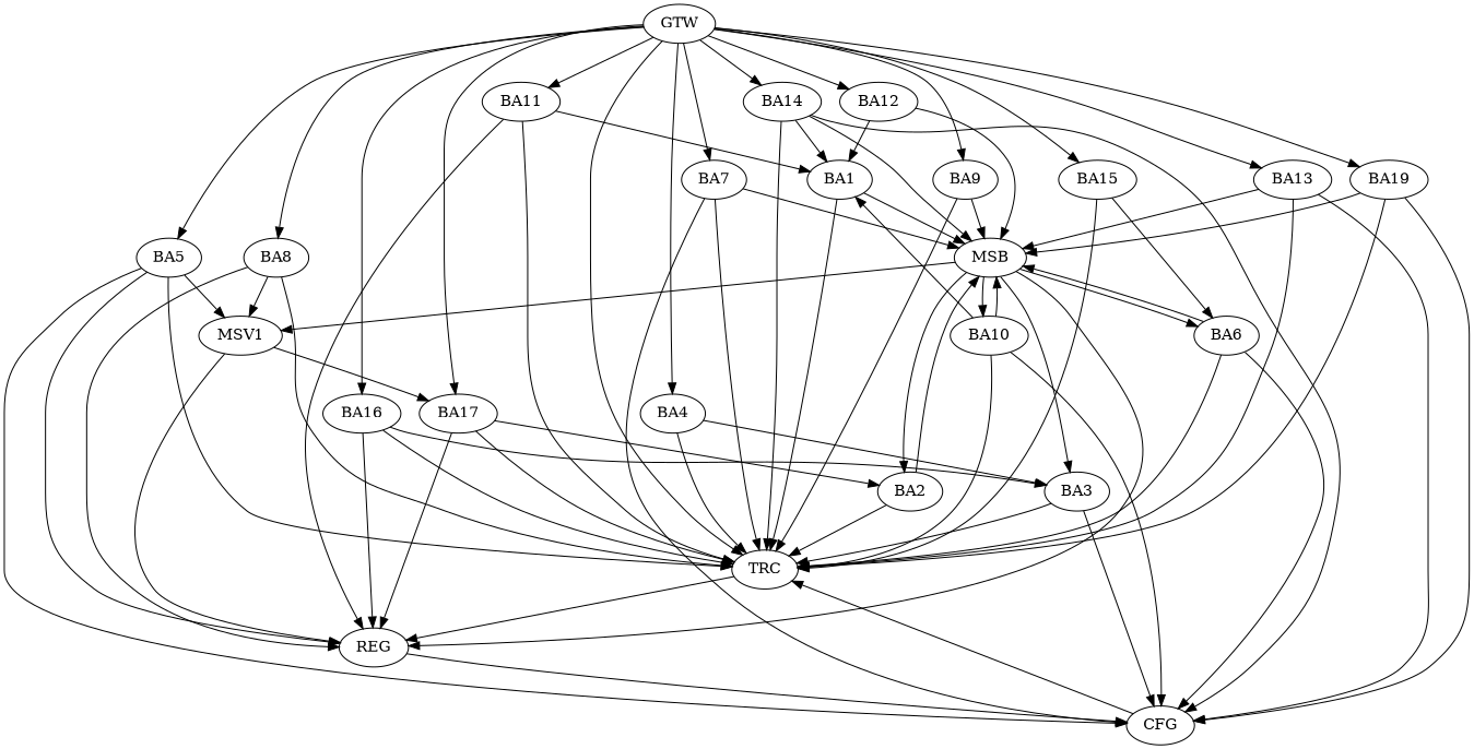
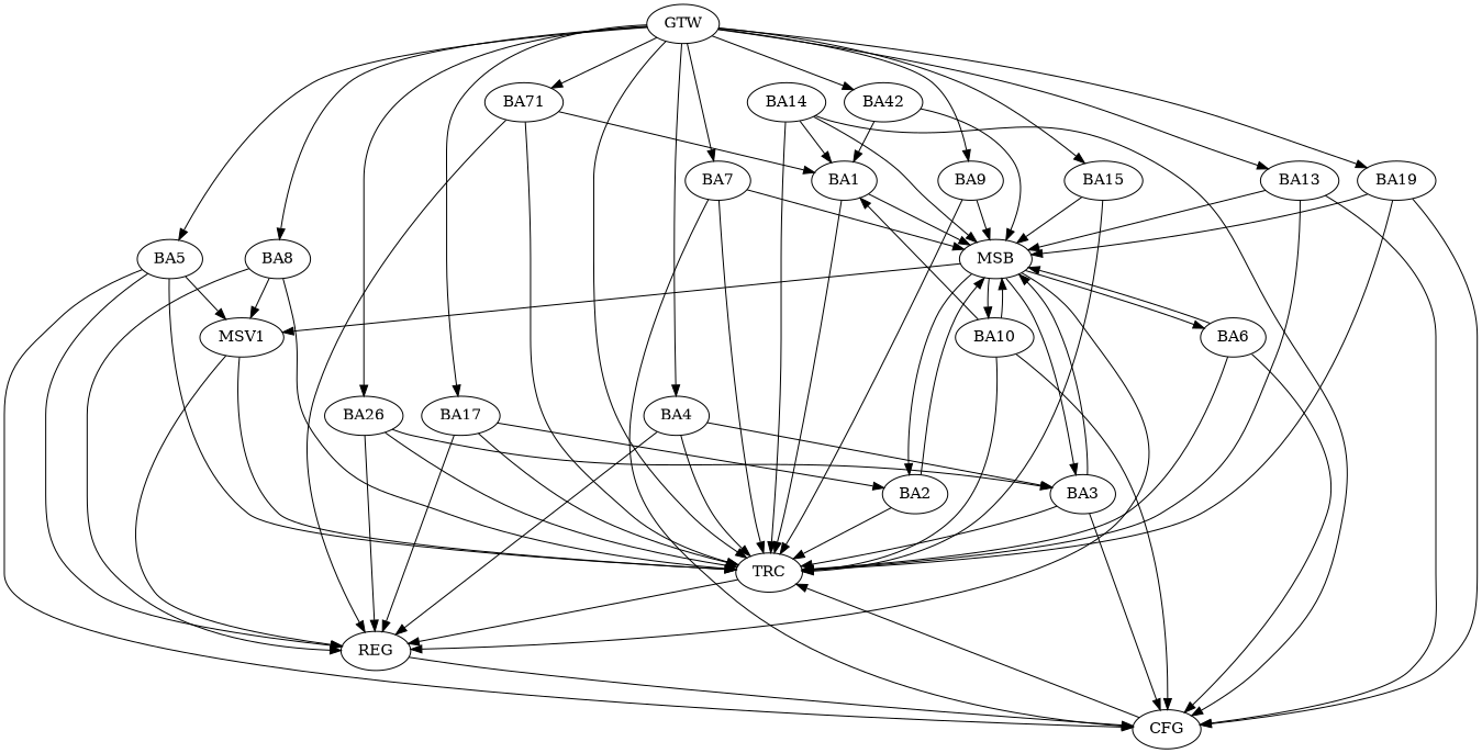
  strict digraph {
    n1 [label=BA1]
    n2 [label=MSB]
    n3 [label=TRC]
    n4 [label=BA2]
    n5 [label=BA3]
    n6 [label=REG]
    n7 [label=MSV1]
    n8 [label=BA6]
    n9 [label=BA10]
    n10 [label=CFG]
    n11 [label=BA4]
    n12 [label=BA5]
    n13 [label=BA7]
    n14 [label=BA8]
    n15 [label=BA9]
-   n16 [label=BA11]
-   n17 [label=BA12]
+   n16 [label=BA71]
+   n17 [label=BA42]
    n18 [label=BA13]
    n19 [label=BA14]
    n20 [label=BA15]
-   n21 [label=BA16]
+   n21 [label=BA26]
    n22 [label=BA17]
    n23 [label=BA19]
    n24 [label=GTW]
    n1 -> n2
    n1 -> n3
    n2 -> n4
    n2 -> n5
    n2 -> n6
    n2 -> n7
    n2 -> n8
    n2 -> n9
    n3 -> n6
    n4 -> n2
    n4 -> n3
+   n5 -> n2
    n5 -> n3
    n5 -> n10
    n6 -> n10
-   n7 -> n22
+   n7 -> n3
    n7 -> n6
    n8 -> n2
    n8 -> n3
    n8 -> n10
    n9 -> n1
    n9 -> n2
    n9 -> n3
    n9 -> n10
    n10 -> n3
    n11 -> n3
    n11 -> n5
+   n11 -> n6
    n12 -> n3
    n12 -> n6
    n12 -> n7
    n12 -> n10
    n13 -> n2
    n13 -> n3
    n13 -> n10
    n14 -> n3
    n14 -> n6
    n14 -> n7
    n15 -> n2
    n15 -> n3
    n16 -> n1
    n16 -> n3
    n16 -> n6
    n17 -> n1
    n17 -> n2
    n18 -> n2
    n18 -> n3
    n18 -> n10
    n19 -> n1
    n19 -> n2
    n19 -> n3
    n19 -> n10
-   n20 -> n8
+   n20 -> n2
    n20 -> n3
    n21 -> n3
    n21 -> n5
    n21 -> n6
    n22 -> n3
    n22 -> n4
    n22 -> n6
    n23 -> n2
    n23 -> n3
    n23 -> n10
    n24 -> n3
    n24 -> n11
    n24 -> n12
    n24 -> n13
    n24 -> n14
    n24 -> n15
    n24 -> n16
    n24 -> n17
    n24 -> n18
-   n24 -> n19
    n24 -> n20
    n24 -> n21
    n24 -> n22
    n24 -> n23
  }
